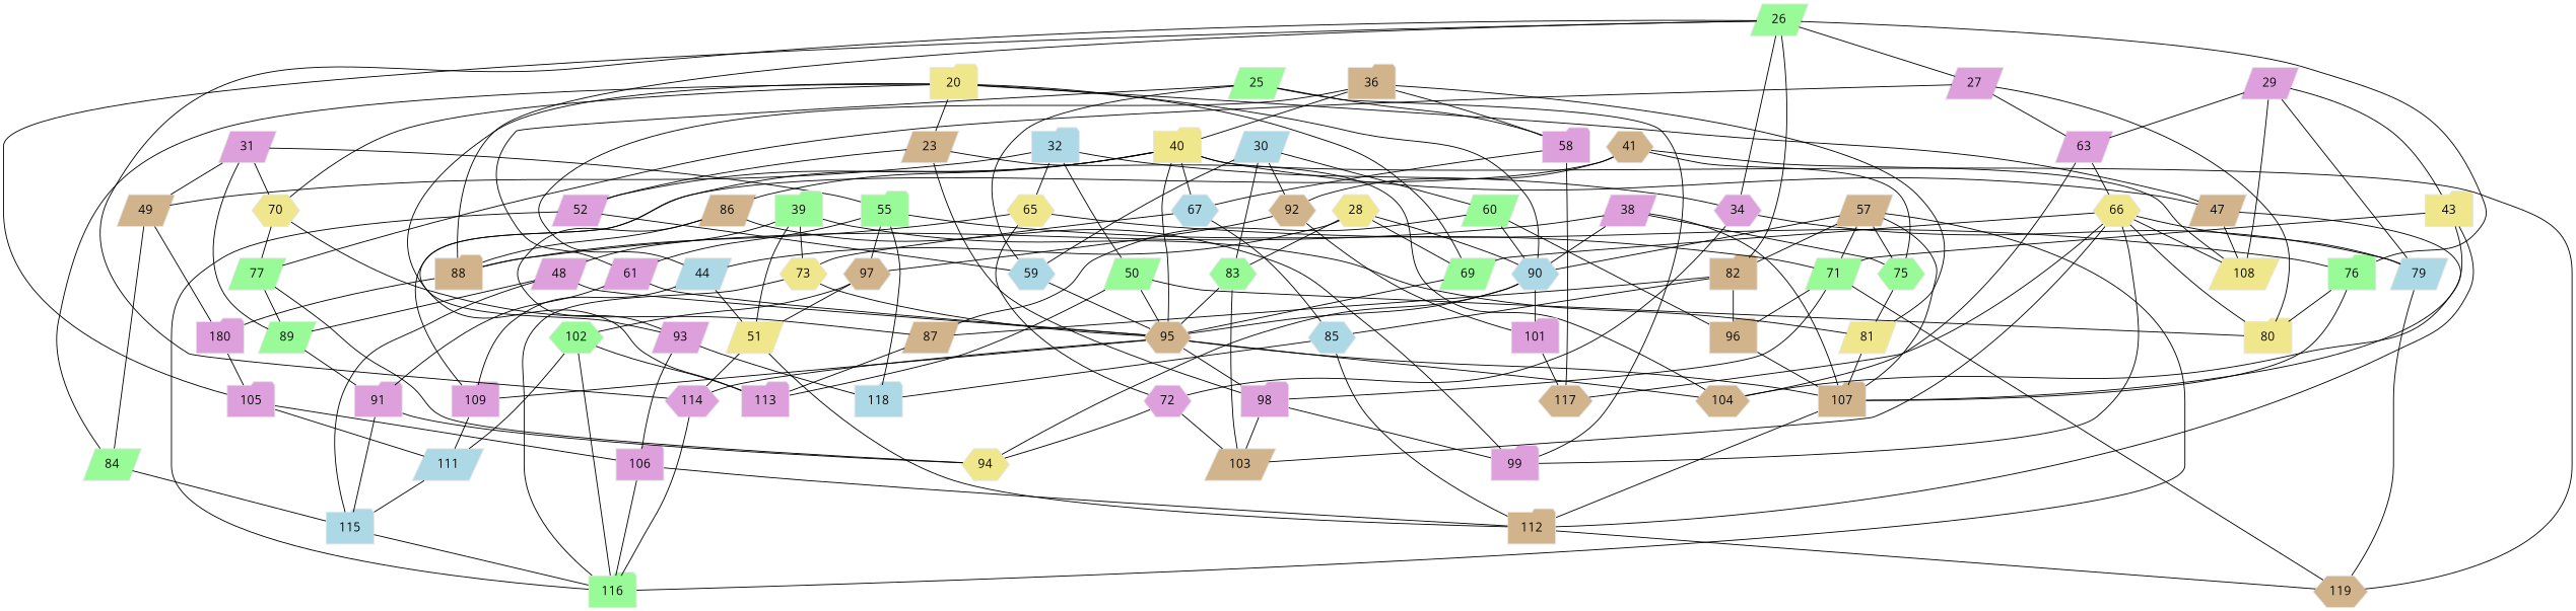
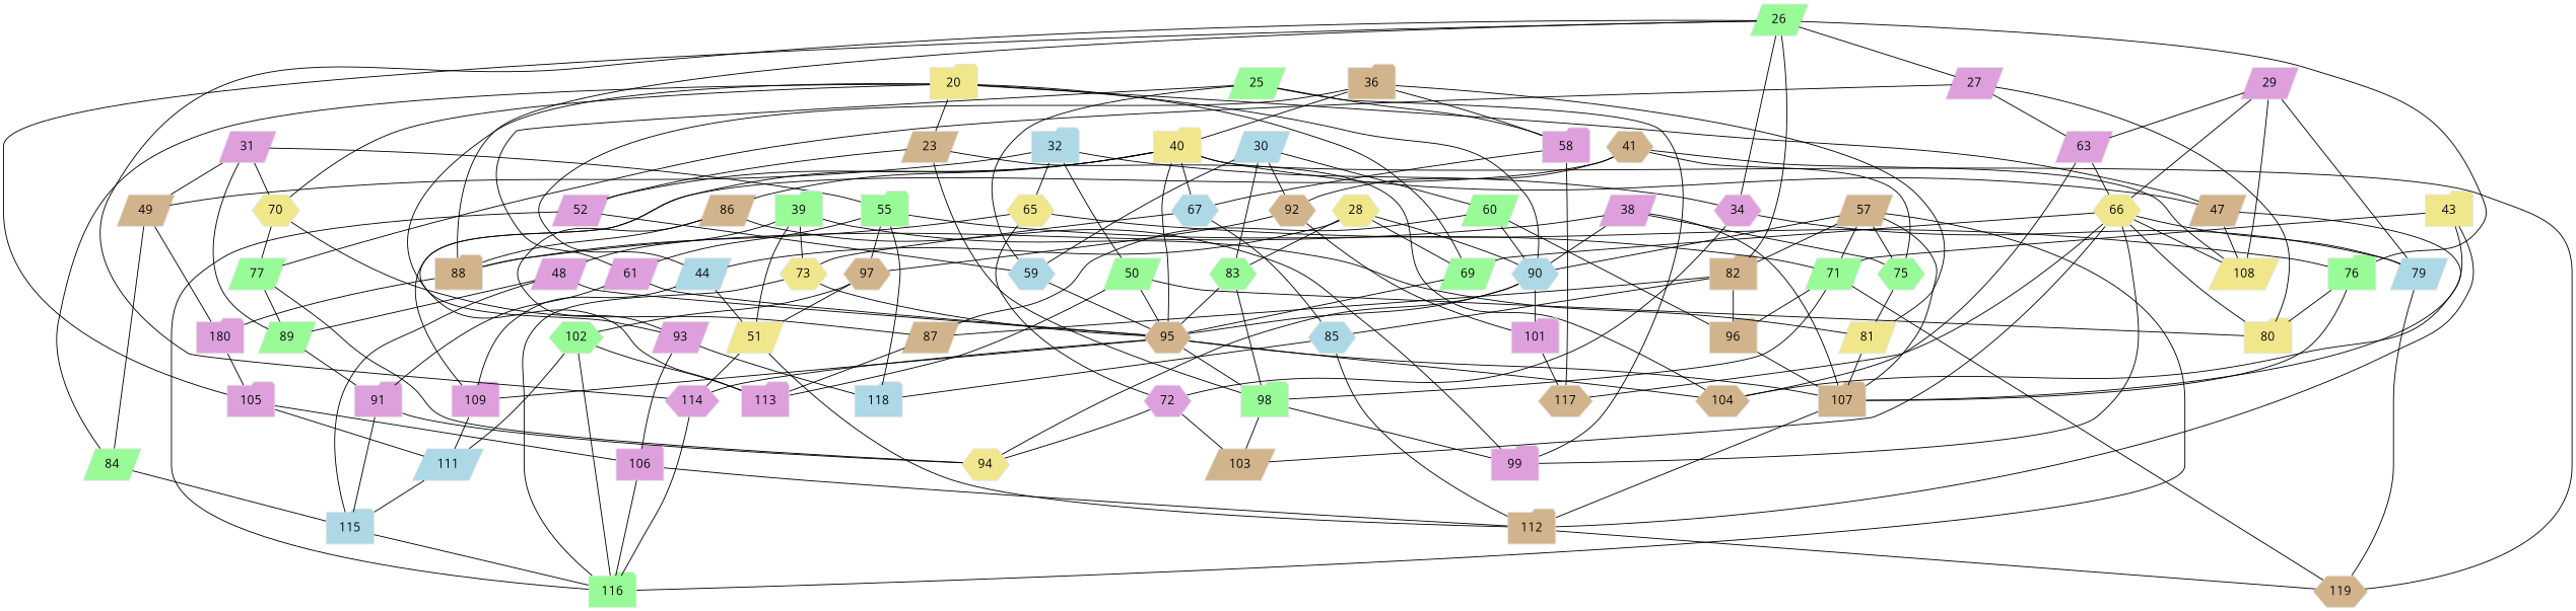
  graph {
    fontname="Open Sans"
    node [color=gray90 fillcolor=plum fontname="Open Sans" shape=parallelogram style=filled]
    edge [fontname="Open Sans"]
    20 [fillcolor=khaki shape=folder super="+11"]
    23 [fillcolor=tan]
    47 [fillcolor=tan]
    69 [fillcolor=palegreen]
    70 [fillcolor=khaki shape=hexagon]
    84 [fillcolor=palegreen]
    90 [fillcolor=lightblue shape=hexagon super="+18+74"]
    93
    n9 [label=52]
-   98 [shape=folder super="+68"]
+   98 [fillcolor=palegreen shape=folder super="+68"]
    104 [fillcolor=tan shape=hexagon]
    108 [fillcolor=khaki]
    107 [fillcolor=tan shape=folder super="+33+78"]
    95 [fillcolor=tan shape=hexagon super="+64"]
    77 [fillcolor=palegreen]
    87 [fillcolor=tan]
    115 [fillcolor=lightblue shape=folder super="+35"]
    94 [fillcolor=khaki shape=hexagon]
    101 [shape=folder]
    118 [fillcolor=lightblue shape=folder]
    106 [shape=folder]
    59 [fillcolor=lightblue shape=hexagon]
    116 [fillcolor=palegreen shape=folder super="+15+53"]
    99 [shape=folder super="+6"]
    103 [fillcolor=tan]
    25 [fillcolor=palegreen]
    58 [shape=folder]
    61
    67 [fillcolor=lightblue shape=hexagon]
    117 [fillcolor=tan shape=hexagon]
    91 [shape=folder]
    26 [fillcolor=palegreen super="+3+5"]
    27
    34 [shape=hexagon]
    76 [fillcolor=palegreen shape=folder]
    82 [fillcolor=tan shape=folder super="+37"]
    88 [fillcolor=tan shape=folder super="+52"]
    105 [shape=folder]
    114 [shape=hexagon super="+22"]
    63
    80 [fillcolor=khaki shape=folder]
    79 [fillcolor=lightblue]
    72 [shape=hexagon]
    96 [fillcolor=tan shape=folder]
    85 [fillcolor=lightblue shape=hexagon]
    n46 [label=180 shape=folder]
    111 [fillcolor=lightblue]
    66 [fillcolor=khaki shape=hexagon super="+2+45"]
    89 [fillcolor=palegreen]
    28 [fillcolor=khaki shape=hexagon]
    44 [fillcolor=lightblue]
    83 [fillcolor=palegreen shape=hexagon]
    51 [fillcolor=khaki]
    109 [shape=folder]
    29
    43 [fillcolor=khaki shape=folder]
    71 [fillcolor=palegreen super="+19"]
    112 [fillcolor=tan shape=folder super="+21"]
    119 [fillcolor=tan shape=hexagon]
    30 [fillcolor=lightblue]
    60 [fillcolor=palegreen]
    92 [fillcolor=tan shape=hexagon]
    97 [fillcolor=tan shape=hexagon]
    31
    49 [fillcolor=tan]
    55 [fillcolor=palegreen shape=folder super="+46"]
    32 [fillcolor=lightblue shape=folder]
    50 [fillcolor=palegreen]
    65 [fillcolor=khaki shape=hexagon]
    113 [shape=folder]
    40 [fillcolor=khaki shape=folder super="+4+24"]
    86 [fillcolor=tan]
    36 [fillcolor=tan shape=folder]
    81 [fillcolor=khaki]
    38
    75 [fillcolor=palegreen shape=hexagon]
    39 [fillcolor=palegreen shape=folder]
    48
    73 [fillcolor=khaki shape=hexagon]
    41 [fillcolor=tan shape=hexagon]
    102 [fillcolor=palegreen shape=hexagon]
    57 [fillcolor=tan super="+13+54"]
    20 -- 23
    20 -- 47
    20 -- 69
    20 -- 70
    20 -- 84
    20 -- 90 [weight=2]
    20 -- 93
    23 -- n9
    23 -- 98
    23 -- 104
    47 -- 108
    47 -- 107
    69 -- 95
    70 -- 77
    70 -- 87
    84 -- 115 [weight=2]
    90 -- 95 [weight=3]
    90 -- 94
    90 -- 101 [weight=2]
    93 -- 118
    93 -- 106
    n9 -- 59
    n9 -- 116
    98 -- 99
    98 -- 103
    107 -- 112
    95 -- 98 [weight=2]
    95 -- 104
    95 -- 107 [weight=2]
    95 -- 114
    95 -- 109
    77 -- 94
    77 -- 89
    87 -- 113
    115 -- 116
    101 -- 117
    106 -- 116
    106 -- 112
    59 -- 95
    25 -- 59
    25 -- 99
    25 -- 58
    25 -- 61
    58 -- 67
    58 -- 117
    61 -- 95
    61 -- 91
    67 -- 85
    67 -- 73
    91 -- 115
    91 -- 94
    26 -- 27
    26 -- 34
    26 -- 76
    26 -- 82 [weight=2]
    26 -- 88
    26 -- 105
    26 -- 114
    27 -- 77
    27 -- 63
    27 -- 80
    34 -- 79
    34 -- 72
    76 -- 107
    76 -- 80
    82 -- 87
    82 -- 96
    82 -- 85
    88 -- n46 [weight=2]
    105 -- 106
    105 -- 111
    114 -- 116 [weight=2]
    63 -- 104
    63 -- 66
    79 -- 119
    72 -- 94
    72 -- 103
    96 -- 107
    85 -- 118
    85 -- 112
    n46 -- 105
    111 -- 115
    66 -- 69
    66 -- 108
    66 -- 99
    66 -- 103
    66 -- 117
    66 -- 80
    66 -- 79
    89 -- 91
    28 -- 69
    28 -- 90
    28 -- 44
    28 -- 83
    44 -- 51
    44 -- 109
    83 -- 95
-   83 -- 103
+   83 -- 98
    51 -- 114
    51 -- 112
    109 -- 111
    29 -- 108
    29 -- 63
    29 -- 79
-   29 -- 43
+   29 -- 66
    43 -- 104
    43 -- 71
    43 -- 112
    71 -- 98
    71 -- 96
    71 -- 119
    112 -- 119
    30 -- 59
    30 -- 83
    30 -- 60
    30 -- 92
    60 -- 90
    60 -- 87
    60 -- 96
    92 -- 101
    92 -- 97
    97 -- 51
    97 -- 102
    31 -- 70
    31 -- 89
    31 -- 49
    31 -- 55
    49 -- 84
    49 -- n46
    55 -- 118
    55 -- 61
    55 -- 71 [weight=2]
    55 -- 97
    32 -- 34
    32 -- 49
    32 -- 50
    32 -- 65
    50 -- 95
    50 -- 80
    50 -- 113
    65 -- 76
    65 -- 88
    65 -- 72
    40 -- 47
    40 -- n9
    40 -- 95
    40 -- 67
    40 -- 119
    40 -- 113
    40 -- 86
    86 -- 93
    86 -- 99
    86 -- 88
    36 -- 58
    36 -- 44
    36 -- 40
    36 -- 81
    81 -- 107
    38 -- 90
    38 -- 107
    38 -- 88
    38 -- 75
    75 -- 81
    39 -- 51
    39 -- 81
    39 -- 48
    39 -- 73
    48 -- 95
    48 -- 115
    48 -- 89
    73 -- 95
    73 -- 116
    41 -- 108
    41 -- 109
    41 -- 92
    41 -- 75
    102 -- 116
    102 -- 111
    102 -- 113
    57 -- 90
    57 -- 107 [weight=2]
    57 -- 116
    57 -- 82
    57 -- 71
    57 -- 75
  }
